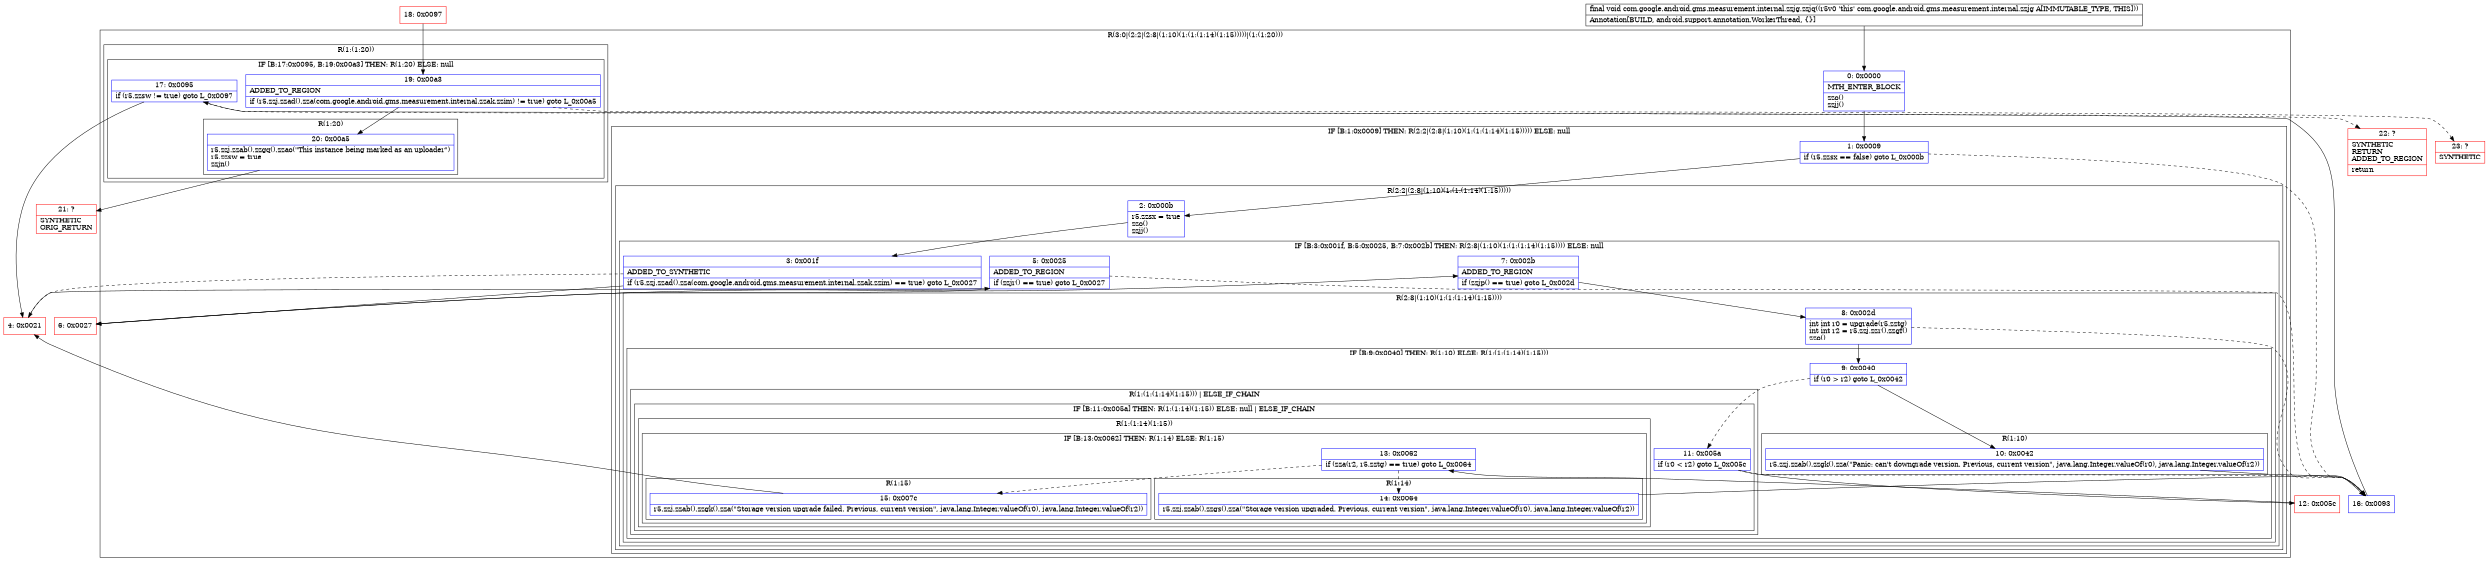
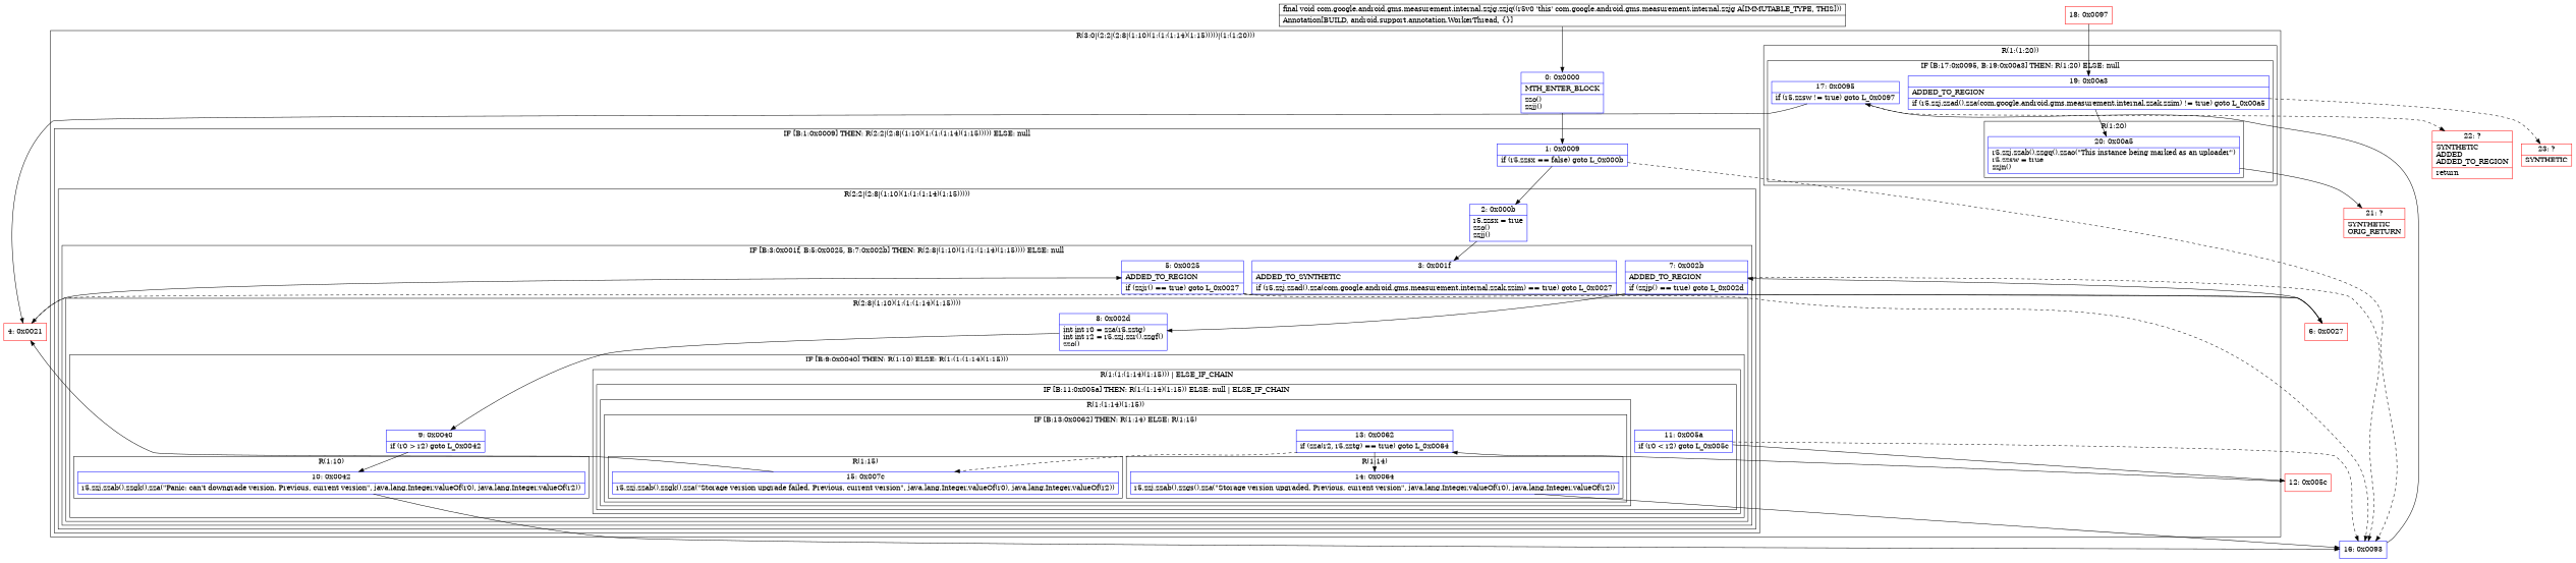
  digraph {
    node [color=blue shape=record]
    n1 [label="{10\:\ 0x0042|r5.zzj.zzab().zzgk().zza(\"Panic: can't downgrade version. Previous, current version\", java.lang.Integer.valueOf(r0), java.lang.Integer.valueOf(r2))\l}"]
    n2 [label="{14\:\ 0x0064|r5.zzj.zzab().zzgs().zza(\"Storage version upgraded. Previous, current version\", java.lang.Integer.valueOf(r0), java.lang.Integer.valueOf(r2))\l}"]
    n3 [label="{15\:\ 0x007c|r5.zzj.zzab().zzgk().zza(\"Storage version upgrade failed. Previous, current version\", java.lang.Integer.valueOf(r0), java.lang.Integer.valueOf(r2))\l}"]
    n4 [label="{13\:\ 0x0062|if (zza(r2, r5.zztg) == true) goto L_0x0064\l}"]
    n5 [label="{11\:\ 0x005a|if (r0 \< r2) goto L_0x005c\l}"]
    n6 [label="{9\:\ 0x0040|if (r0 \> r2) goto L_0x0042\l}"]
-   n7 [label="{8\:\ 0x002d|int int r0 = upgrade(r5.zztg)\lint int r2 = r5.zzj.zzr().zzgf()\lzzo()\l}"]
+   n7 [label="{8\:\ 0x002d|int int r0 = zza(r5.zztg)\lint int r2 = r5.zzj.zzr().zzgf()\lzzo()\l}"]
    n8 [label="{3\:\ 0x001f|ADDED_TO_SYNTHETIC\l|if (r5.zzj.zzad().zza(com.google.android.gms.measurement.internal.zzak.zzim) == true) goto L_0x0027\l}"]
    n9 [label="{5\:\ 0x0025|ADDED_TO_REGION\l|if (zzjr() == true) goto L_0x0027\l}"]
    n10 [label="{7\:\ 0x002b|ADDED_TO_REGION\l|if (zzjp() == true) goto L_0x002d\l}"]
    n11 [label="{2\:\ 0x000b|r5.zzsx = true\lzzo()\lzzjj()\l}"]
    n12 [label="{1\:\ 0x0009|if (r5.zzsx == false) goto L_0x000b\l}"]
    n13 [label="{20\:\ 0x00a5|r5.zzj.zzab().zzgq().zzao(\"This instance being marked as an uploader\")\lr5.zzsw = true\lzzjn()\l}"]
    n14 [label="{17\:\ 0x0095|if (r5.zzsw != true) goto L_0x0097\l}"]
    n15 [label="{19\:\ 0x00a3|ADDED_TO_REGION\l|if (r5.zzj.zzad().zza(com.google.android.gms.measurement.internal.zzak.zzim) != true) goto L_0x00a5\l}"]
    n16 [label="{0\:\ 0x0000|MTH_ENTER_BLOCK\l|zzo()\lzzjj()\l}"]
    n17 [label="{16\:\ 0x0093}"]
    n18 [color=red label="{4\:\ 0x0021}"]
    n19 [color=red label="{12\:\ 0x005c}"]
    n20 [color=red label="{6\:\ 0x0027}"]
    n21 [color=red label="{21\:\ ?|SYNTHETIC\lORIG_RETURN\l}"]
-   n22 [color=red label="{22\:\ ?|SYNTHETIC\lRETURN\lADDED_TO_REGION\l|return\l}"]
+   n22 [color=red label="{22\:\ ?|SYNTHETIC\lADDED\lADDED_TO_REGION\l|return\l}"]
    n23 [color=red label="{23\:\ ?|SYNTHETIC\l}"]
    n24 [color=red label="{18\:\ 0x0097}"]
    n25 [label="{final void com.google.android.gms.measurement.internal.zzjg.zzjq((r5v0 'this' com.google.android.gms.measurement.internal.zzjg A[IMMUTABLE_TYPE, THIS]))  | Annotation[BUILD, android.support.annotation.WorkerThread, \{\}]\l}" color=""]
    subgraph cluster_1 {
      label="R(3:0|(2:2|(2:8|(1:10)(1:(1:(1:14)(1:15)))))|(1:(1:20)))"
      n16
      subgraph cluster_2 {
        label="IF [B:1:0x0009] THEN: R(2:2|(2:8|(1:10)(1:(1:(1:14)(1:15))))) ELSE: null"
        n12
        subgraph cluster_3 {
          label="R(2:2|(2:8|(1:10)(1:(1:(1:14)(1:15)))))"
          n11
          subgraph cluster_4 {
            label="IF [B:3:0x001f, B:5:0x0025, B:7:0x002b] THEN: R(2:8|(1:10)(1:(1:(1:14)(1:15)))) ELSE: null"
            n8
            n9
            n10
            subgraph cluster_5 {
              label="R(2:8|(1:10)(1:(1:(1:14)(1:15))))"
              n7
              subgraph cluster_6 {
                label="IF [B:9:0x0040] THEN: R(1:10) ELSE: R(1:(1:(1:14)(1:15)))"
                n6
                subgraph cluster_7 {
                  label="R(1:10)"
                  n1
                }
                subgraph cluster_8 {
                  label="R(1:(1:(1:14)(1:15))) | ELSE_IF_CHAIN\l"
                  subgraph cluster_9 {
                    label="IF [B:11:0x005a] THEN: R(1:(1:14)(1:15)) ELSE: null | ELSE_IF_CHAIN\l"
                    n5
                    subgraph cluster_10 {
                      label="R(1:(1:14)(1:15))"
                      subgraph cluster_11 {
                        label="IF [B:13:0x0062] THEN: R(1:14) ELSE: R(1:15)"
                        n4
                        subgraph cluster_12 {
                          label="R(1:14)"
                          n2
                        }
                        subgraph cluster_13 {
                          label="R(1:15)"
                          n3
                        }
                      }
                    }
                  }
                }
              }
            }
          }
        }
      }
      subgraph cluster_14 {
        label="R(1:(1:20))"
        subgraph cluster_15 {
          label="IF [B:17:0x0095, B:19:0x00a3] THEN: R(1:20) ELSE: null"
          n14
          n15
          subgraph cluster_16 {
            label="R(1:20)"
            n13
          }
        }
      }
    }
    n1 -> n17
    n2 -> n17
    n3 -> n18
-   n4 -> n2 [style=dashed]
+   n4 -> n2
    n4 -> n3 [style=dashed]
    n5 -> n17 [style=dashed]
    n5 -> n19
    n6 -> n1
-   n6 -> n5 [style=dashed]
    n7 -> n6
    n8 -> n18 [style=dashed]
    n8 -> n20
    n9 -> n17 [style=dashed]
    n9 -> n20
    n10 -> n7
-   n7 -> n17 [style=dashed]
+   n10 -> n17 [style=dashed]
    n11 -> n8
    n12 -> n11
    n12 -> n17 [style=dashed]
    n13 -> n21
    n14 -> n18
    n14 -> n22 [style=dashed]
    n15 -> n13
    n15 -> n23 [style=dashed]
    n16 -> n12
    n17 -> n14
    n18 -> n9
    n19 -> n4
    n20 -> n10
    n24 -> n15
    n25 -> n16
  }
